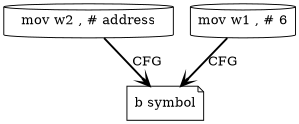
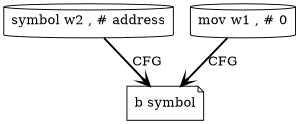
  digraph {
    node [shape=cylinder]
    edge [arrowhead=vee style=bold]
-   n1 [label="mov w2 , # address"]
+   n1 [label="symbol w2 , # address"]
    n2 [label="b symbol" shape=note]
-   n3 [label="mov w1 , # 6"]
+   n3 [label="mov w1 , # 0"]
    n1 -> n2 [label=CFG]
    n3 -> n2 [label=CFG]
  }
